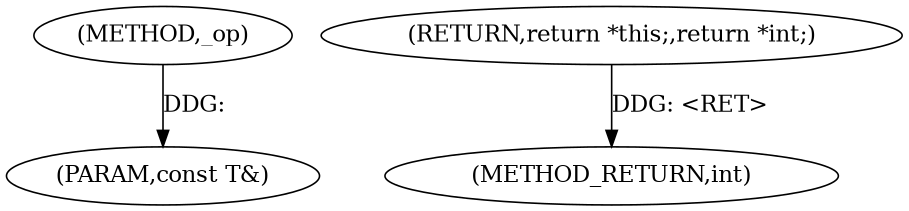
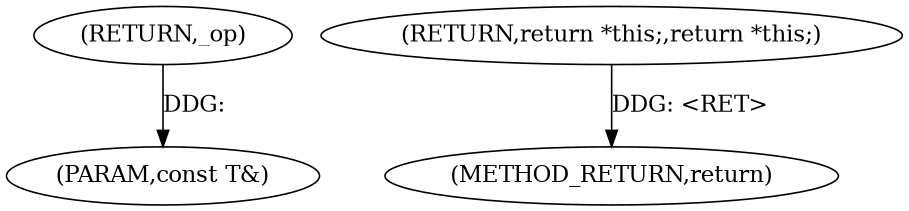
  digraph {
-   n1 [label="(METHOD,_op)"]
+   n1 [label="(RETURN,_op)"]
    n2 [label="(PARAM,const T&)"]
-   n3 [label="(RETURN,return *this;,return *int;)"]
-   n4 [label="(METHOD_RETURN,int)"]
+   n3 [label="(RETURN,return *this;,return *this;)"]
+   n4 [label="(METHOD_RETURN,return)"]
    n1 -> n2 [label="DDG: "]
    n3 -> n4 [label="DDG: <RET>"]
  }
